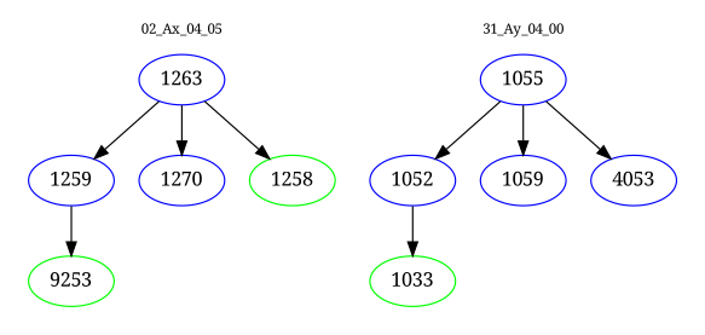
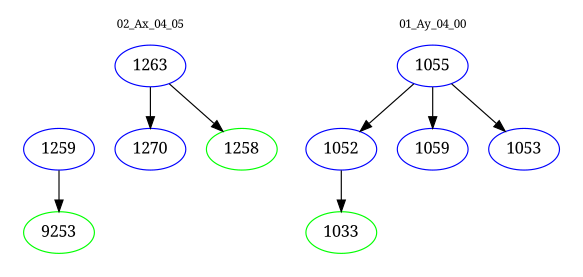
  digraph {
    fontname="Noto Serif"
    node [color=blue fontname="Noto Serif"]
    edge [color=black fontname="Noto Serif"]
    n1 [label=1263]
    n2 [label=1259]
    n3 [label=1270]
    n4 [color=green label=1258]
    n5 [color=green label=9253]
    n6 [label=1055]
    n7 [label=1052]
    n8 [label=1059]
-   n9 [label=4053]
+   n9 [label=1053]
    n10 [color=green label=1033]
    subgraph cluster_1 {
      color=white
      fontsize=10
      label="02_Ax_04_05"
      n1
      n2
      n3
      n4
      n5
    }
    subgraph cluster_2 {
      color=white
      fontsize=10
-     label="31_Ay_04_00"
+     label="01_Ay_04_00"
      n6
      n7
      n8
      n9
      n10
    }
-   n1 -> n2
    n1 -> n3
    n1 -> n4
    n2 -> n5
    n6 -> n7
    n6 -> n8
    n6 -> n9
    n7 -> n10
  }
